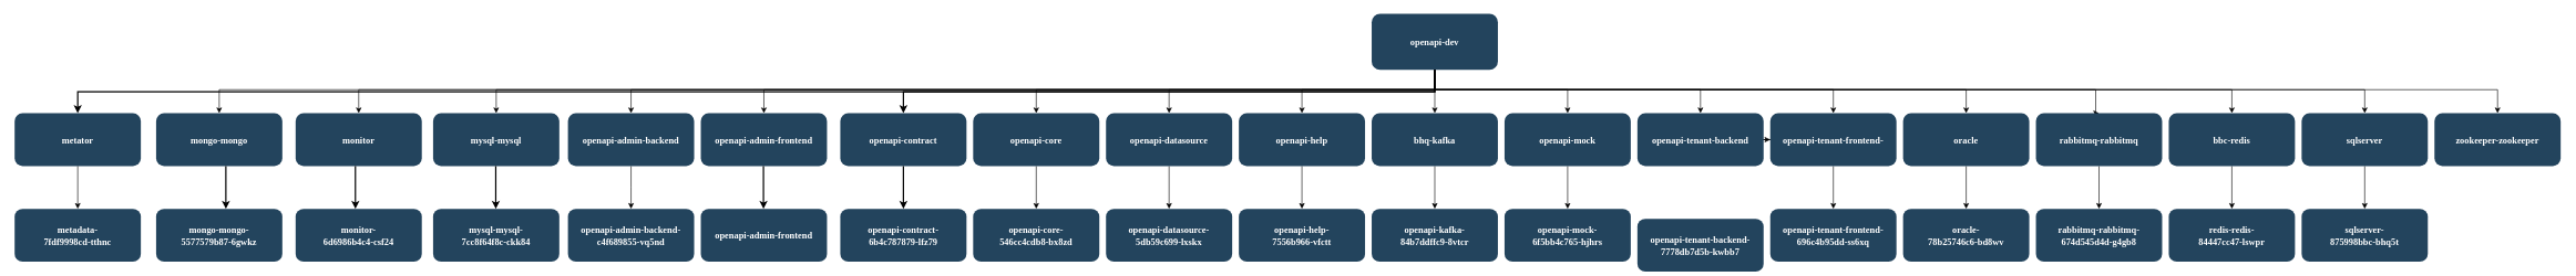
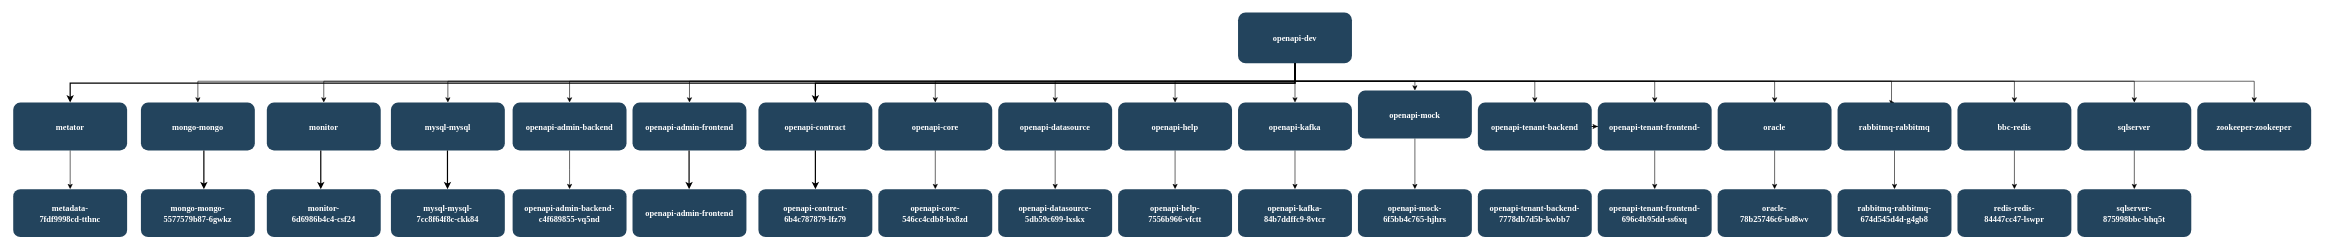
  <mxCell id="0" />
  <mxCell id="1" parent="0" />
  <mxCell id="2" style="edgeStyle=orthogonalEdgeStyle;rounded=0;orthogonalLoop=1;jettySize=auto;html=1;entryX=0.5;entryY=0;entryDx=0;entryDy=0;" edge="1" parent="1" source="19" target="37"><mxGeometry relative="1" as="geometry"><Array as="points"><mxPoint x="2158" y="135" /><mxPoint x="948" y="135" /></Array></mxGeometry></mxCell>
  <mxCell id="3" style="edgeStyle=orthogonalEdgeStyle;rounded=0;orthogonalLoop=1;jettySize=auto;html=1;entryX=0.5;entryY=0;entryDx=0;entryDy=0;" edge="1" parent="1" source="19" target="23"><mxGeometry relative="1" as="geometry"><Array as="points"><mxPoint x="2158" y="135" /><mxPoint x="328" y="135" /></Array></mxGeometry></mxCell>
  <mxCell id="4" style="edgeStyle=orthogonalEdgeStyle;rounded=0;orthogonalLoop=1;jettySize=auto;html=1;entryX=0.5;entryY=0;entryDx=0;entryDy=0;" edge="1" parent="1" source="19" target="31"><mxGeometry relative="1" as="geometry"><Array as="points"><mxPoint x="2158" y="135" /><mxPoint x="538" y="135" /></Array></mxGeometry></mxCell>
  <mxCell id="5" style="edgeStyle=orthogonalEdgeStyle;rounded=0;orthogonalLoop=1;jettySize=auto;html=1;entryX=0.5;entryY=0;entryDx=0;entryDy=0;" edge="1" parent="1" source="19" target="22"><mxGeometry relative="1" as="geometry"><Array as="points"><mxPoint x="2158" y="135" /><mxPoint x="745" y="135" /></Array></mxGeometry></mxCell>
  <mxCell id="6" style="edgeStyle=orthogonalEdgeStyle;rounded=0;orthogonalLoop=1;jettySize=auto;html=1;entryX=0.5;entryY=0;entryDx=0;entryDy=0;" edge="1" parent="1" source="19" target="39"><mxGeometry relative="1" as="geometry"><Array as="points"><mxPoint x="2158" y="135" /><mxPoint x="1148" y="135" /></Array></mxGeometry></mxCell>
  <mxCell id="7" style="edgeStyle=orthogonalEdgeStyle;rounded=0;orthogonalLoop=1;jettySize=auto;html=1;entryX=0.5;entryY=0;entryDx=0;entryDy=0;" edge="1" parent="1" source="19" target="44"><mxGeometry relative="1" as="geometry"><Array as="points"><mxPoint x="2158" y="135" /><mxPoint x="1558" y="135" /></Array></mxGeometry></mxCell>
  <mxCell id="8" style="edgeStyle=orthogonalEdgeStyle;rounded=0;orthogonalLoop=1;jettySize=auto;html=1;" edge="1" parent="1" source="19" target="47"><mxGeometry relative="1" as="geometry"><Array as="points"><mxPoint x="2158" y="135" /><mxPoint x="1758" y="135" /></Array></mxGeometry></mxCell>
  <mxCell id="9" style="edgeStyle=orthogonalEdgeStyle;rounded=0;orthogonalLoop=1;jettySize=auto;html=1;entryX=0.5;entryY=0;entryDx=0;entryDy=0;" edge="1" parent="1" source="19" target="50"><mxGeometry relative="1" as="geometry"><Array as="points"><mxPoint x="2158" y="135" /><mxPoint x="1958" y="135" /></Array></mxGeometry></mxCell>
  <mxCell id="10" style="edgeStyle=orthogonalEdgeStyle;rounded=0;orthogonalLoop=1;jettySize=auto;html=1;" edge="1" parent="1" source="19" target="53"><mxGeometry relative="1" as="geometry"><Array as="points"><mxPoint x="2158" y="135" /><mxPoint x="2158" y="135" /></Array></mxGeometry></mxCell>
  <mxCell id="11" style="edgeStyle=orthogonalEdgeStyle;rounded=0;orthogonalLoop=1;jettySize=auto;html=1;" edge="1" parent="1" source="19" target="56"><mxGeometry relative="1" as="geometry"><Array as="points"><mxPoint x="2158" y="135" /><mxPoint x="2358" y="135" /></Array></mxGeometry></mxCell>
  <mxCell id="12" style="edgeStyle=orthogonalEdgeStyle;rounded=0;orthogonalLoop=1;jettySize=auto;html=1;entryX=0.5;entryY=0;entryDx=0;entryDy=0;" edge="1" parent="1" source="19" target="59"><mxGeometry relative="1" as="geometry"><Array as="points"><mxPoint x="2158" y="135" /><mxPoint x="2558" y="135" /></Array></mxGeometry></mxCell>
  <mxCell id="13" style="edgeStyle=orthogonalEdgeStyle;rounded=0;orthogonalLoop=1;jettySize=auto;html=1;" edge="1" parent="1" source="19" target="66"><mxGeometry relative="1" as="geometry"><Array as="points"><mxPoint x="2158" y="135" /><mxPoint x="2958" y="135" /></Array></mxGeometry></mxCell>
  <mxCell id="14" style="edgeStyle=orthogonalEdgeStyle;rounded=0;orthogonalLoop=1;jettySize=auto;html=1;entryX=0.5;entryY=0;entryDx=0;entryDy=0;" edge="1" parent="1" source="19" target="69"><mxGeometry relative="1" as="geometry"><mxPoint x="3153" y="155" as="targetPoint" /><Array as="points"><mxPoint x="2158" y="135" /><mxPoint x="3153" y="135" /><mxPoint x="3153" y="171" /></Array></mxGeometry></mxCell>
  <mxCell id="15" style="edgeStyle=orthogonalEdgeStyle;rounded=0;orthogonalLoop=1;jettySize=auto;html=1;entryX=0.5;entryY=0;entryDx=0;entryDy=0;" edge="1" parent="1" source="19" target="72"><mxGeometry relative="1" as="geometry"><Array as="points"><mxPoint x="2158" y="135" /><mxPoint x="3358" y="135" /></Array></mxGeometry></mxCell>
  <mxCell id="16" style="edgeStyle=orthogonalEdgeStyle;rounded=0;orthogonalLoop=1;jettySize=auto;html=1;" edge="1" parent="1" source="19" target="75"><mxGeometry relative="1" as="geometry"><Array as="points"><mxPoint x="2158" y="135" /><mxPoint x="3558" y="135" /></Array></mxGeometry></mxCell>
  <mxCell id="17" style="edgeStyle=orthogonalEdgeStyle;rounded=0;orthogonalLoop=1;jettySize=auto;html=1;" edge="1" parent="1" source="19" target="77"><mxGeometry relative="1" as="geometry"><Array as="points"><mxPoint x="2158" y="135" /><mxPoint x="3758" y="135" /></Array></mxGeometry></mxCell>
  <mxCell id="18" style="edgeStyle=orthogonalEdgeStyle;rounded=0;orthogonalLoop=1;jettySize=auto;html=1;" edge="1" parent="1" source="19" target="62"><mxGeometry relative="1" as="geometry"><Array as="points"><mxPoint x="2158" y="135" /><mxPoint x="2758" y="135" /></Array></mxGeometry></mxCell>
  <mxCell id="19" value="openapi-dev" style="rounded=1;fillColor=#23445D;gradientColor=none;strokeColor=none;fontColor=#FFFFFF;fontStyle=1;fontFamily=Tahoma;fontSize=14" parent="1" vertex="1"><mxGeometry x="2063" y="20.5" width="190" height="84.5" as="geometry" /></mxCell>
  <mxCell id="20" value="openapi-contract" style="rounded=1;fillColor=#23445D;gradientColor=none;strokeColor=none;fontColor=#FFFFFF;fontStyle=1;fontFamily=Tahoma;fontSize=14" parent="1" vertex="1"><mxGeometry x="1263" y="170.5" width="190" height="80" as="geometry" /></mxCell>
  <mxCell id="21" value="" style="edgeStyle=elbowEdgeStyle;elbow=vertical;strokeWidth=2;rounded=0" parent="1" source="19" target="20" edge="1"><mxGeometry x="337" y="215.5" width="100" height="100" as="geometry"><mxPoint x="250" y="150.5" as="sourcePoint" /><mxPoint x="350" y="50.5" as="targetPoint" /></mxGeometry></mxCell>
  <mxCell id="22" value="mysql-mysql" style="rounded=1;fillColor=#23445D;gradientColor=none;strokeColor=none;fontColor=#FFFFFF;fontStyle=1;fontFamily=Tahoma;fontSize=14" parent="1" vertex="1"><mxGeometry x="650" y="170.5" width="190" height="80" as="geometry" /></mxCell>
  <mxCell id="23" value="mongo-mongo" style="rounded=1;fillColor=#23445D;gradientColor=none;strokeColor=none;fontColor=#FFFFFF;fontStyle=1;fontFamily=Tahoma;fontSize=14" parent="1" vertex="1"><mxGeometry x="233" y="170.5" width="190" height="80" as="geometry" /></mxCell>
  <mxCell id="24" value="metator" style="rounded=1;fillColor=#23445D;gradientColor=none;strokeColor=none;fontColor=#FFFFFF;fontStyle=1;fontFamily=Tahoma;fontSize=14" parent="1" vertex="1"><mxGeometry x="20" y="170.5" width="190" height="80" as="geometry" /></mxCell>
  <mxCell id="25" value="" style="edgeStyle=elbowEdgeStyle;elbow=vertical;strokeWidth=2;rounded=0" parent="1" source="19" target="24" edge="1"><mxGeometry x="-23" y="135.5" width="100" height="100" as="geometry"><mxPoint x="-110" y="70.5" as="sourcePoint" /><mxPoint x="-10" y="-29.5" as="targetPoint" /></mxGeometry></mxCell>
  <mxCell id="26" value="" style="edgeStyle=elbowEdgeStyle;elbow=vertical;strokeWidth=2;rounded=0" parent="1" source="23" edge="1"><mxGeometry x="-23" y="135.5" width="100" height="100" as="geometry"><mxPoint x="-110" y="70.5" as="sourcePoint" /><mxPoint x="338" y="315" as="targetPoint" /><Array as="points"><mxPoint x="338" y="270" /></Array></mxGeometry></mxCell>
  <mxCell id="27" value="" style="edgeStyle=elbowEdgeStyle;elbow=vertical;strokeWidth=2;rounded=0;entryX=0.5;entryY=0;entryDx=0;entryDy=0;" parent="1" source="20" target="42" edge="1"><mxGeometry x="-23" y="135.5" width="100" height="100" as="geometry"><mxPoint x="-110" y="70.5" as="sourcePoint" /><mxPoint x="1370" y="290.5" as="targetPoint" /></mxGeometry></mxCell>
  <mxCell id="28" value="" style="endArrow=classic;html=1;exitX=0.5;exitY=1;exitDx=0;exitDy=0;" edge="1" parent="1" source="24"><mxGeometry width="50" height="50" relative="1" as="geometry"><mxPoint x="143" y="395" as="sourcePoint" /><mxPoint x="115" y="315" as="targetPoint" /></mxGeometry></mxCell>
  <mxCell id="29" value="metadata-&#10;7fdf9998cd-tthnc" style="rounded=1;fillColor=#23445D;gradientColor=none;strokeColor=none;fontColor=#FFFFFF;fontStyle=1;fontFamily=Tahoma;fontSize=14" vertex="1" parent="1"><mxGeometry x="20" y="315" width="190" height="80" as="geometry" /></mxCell>
  <mxCell id="30" value="mongo-mongo-&#10;5577579b87-6gwkz" style="rounded=1;fillColor=#23445D;gradientColor=none;strokeColor=none;fontColor=#FFFFFF;fontStyle=1;fontFamily=Tahoma;fontSize=14" vertex="1" parent="1"><mxGeometry x="233" y="315" width="190" height="80" as="geometry" /></mxCell>
  <mxCell id="31" value="monitor" style="rounded=1;fillColor=#23445D;gradientColor=none;strokeColor=none;fontColor=#FFFFFF;fontStyle=1;fontFamily=Tahoma;fontSize=14" vertex="1" parent="1"><mxGeometry x="443" y="170.5" width="190" height="80" as="geometry" /></mxCell>
  <mxCell id="32" value="" style="edgeStyle=elbowEdgeStyle;elbow=vertical;strokeWidth=2;rounded=0" edge="1" parent="1"><mxGeometry x="172" y="135.5" width="100" height="100" as="geometry"><mxPoint x="533" y="250.5" as="sourcePoint" /><mxPoint x="533" y="315" as="targetPoint" /><Array as="points"><mxPoint x="533" y="270" /></Array></mxGeometry></mxCell>
  <mxCell id="33" value="monitor-&#10;6d6986b4c4-csf24" style="rounded=1;fillColor=#23445D;gradientColor=none;strokeColor=none;fontColor=#FFFFFF;fontStyle=1;fontFamily=Tahoma;fontSize=14" vertex="1" parent="1"><mxGeometry x="443" y="315" width="190" height="80" as="geometry" /></mxCell>
  <mxCell id="34" value="mysql-mysql-&#10;7cc8f64f8c-ckk84" style="rounded=1;fillColor=#23445D;gradientColor=none;strokeColor=none;fontColor=#FFFFFF;fontStyle=1;fontFamily=Tahoma;fontSize=14" vertex="1" parent="1"><mxGeometry x="650" y="315" width="190" height="80" as="geometry" /></mxCell>
  <mxCell id="35" value="" style="edgeStyle=elbowEdgeStyle;elbow=vertical;strokeWidth=2;rounded=0" edge="1" parent="1"><mxGeometry x="383.33" y="135.5" width="100" height="100" as="geometry"><mxPoint x="744.33" y="250.5" as="sourcePoint" /><mxPoint x="744.33" y="315" as="targetPoint" /><Array as="points"><mxPoint x="744.33" y="270" /></Array></mxGeometry></mxCell>
  <mxCell id="36" style="edgeStyle=orthogonalEdgeStyle;rounded=0;orthogonalLoop=1;jettySize=auto;html=1;" edge="1" parent="1" source="37"><mxGeometry relative="1" as="geometry"><mxPoint x="948" y="315" as="targetPoint" /></mxGeometry></mxCell>
  <mxCell id="37" value="openapi-admin-backend" style="rounded=1;fillColor=#23445D;gradientColor=none;strokeColor=none;fontColor=#FFFFFF;fontStyle=1;fontFamily=Tahoma;fontSize=14" vertex="1" parent="1"><mxGeometry x="853" y="170.5" width="190" height="80" as="geometry" /></mxCell>
  <mxCell id="38" value="openapi-admin-backend-&#10;c4f689855-vq5nd" style="rounded=1;fillColor=#23445D;gradientColor=none;strokeColor=none;fontColor=#FFFFFF;fontStyle=1;fontFamily=Tahoma;fontSize=14" vertex="1" parent="1"><mxGeometry x="853" y="315" width="190" height="80" as="geometry" /></mxCell>
  <mxCell id="39" value="openapi-admin-frontend" style="rounded=1;fillColor=#23445D;gradientColor=none;strokeColor=none;fontColor=#FFFFFF;fontStyle=1;fontFamily=Tahoma;fontSize=14" vertex="1" parent="1"><mxGeometry x="1053" y="170.5" width="190" height="80" as="geometry" /></mxCell>
  <mxCell id="40" value="openapi-admin-frontend" style="rounded=1;fillColor=#23445D;gradientColor=none;strokeColor=none;fontColor=#FFFFFF;fontStyle=1;fontFamily=Tahoma;fontSize=14" vertex="1" parent="1"><mxGeometry x="1053" y="315" width="190" height="80" as="geometry" /></mxCell>
  <mxCell id="41" value="" style="edgeStyle=elbowEdgeStyle;elbow=vertical;strokeWidth=2;rounded=0" edge="1" parent="1"><mxGeometry x="786.33" y="135.5" width="100" height="100" as="geometry"><mxPoint x="1147.33" y="250.5" as="sourcePoint" /><mxPoint x="1147.33" y="315" as="targetPoint" /><Array as="points"><mxPoint x="1147.33" y="270" /></Array></mxGeometry></mxCell>
  <mxCell id="42" value="openapi-contract-&#10;6b4c787879-lfz79" style="rounded=1;fillColor=#23445D;gradientColor=none;strokeColor=none;fontColor=#FFFFFF;fontStyle=1;fontFamily=Tahoma;fontSize=14" vertex="1" parent="1"><mxGeometry x="1263" y="315" width="190" height="80" as="geometry" /></mxCell>
  <mxCell id="43" style="edgeStyle=orthogonalEdgeStyle;rounded=0;orthogonalLoop=1;jettySize=auto;html=1;entryX=0.5;entryY=0;entryDx=0;entryDy=0;" edge="1" parent="1" source="44" target="45"><mxGeometry relative="1" as="geometry" /></mxCell>
  <mxCell id="44" value="openapi-core" style="rounded=1;fillColor=#23445D;gradientColor=none;strokeColor=none;fontColor=#FFFFFF;fontStyle=1;fontFamily=Tahoma;fontSize=14" vertex="1" parent="1"><mxGeometry x="1463" y="170.5" width="190" height="80" as="geometry" /></mxCell>
  <mxCell id="45" value="openapi-core-&#10;546cc4cdb8-bx8zd" style="rounded=1;fillColor=#23445D;gradientColor=none;strokeColor=none;fontColor=#FFFFFF;fontStyle=1;fontFamily=Tahoma;fontSize=14" vertex="1" parent="1"><mxGeometry x="1463" y="315" width="190" height="80" as="geometry" /></mxCell>
  <mxCell id="46" style="edgeStyle=orthogonalEdgeStyle;rounded=0;orthogonalLoop=1;jettySize=auto;html=1;entryX=0.5;entryY=0;entryDx=0;entryDy=0;" edge="1" parent="1" source="47" target="48"><mxGeometry relative="1" as="geometry" /></mxCell>
  <mxCell id="47" value="openapi-datasource" style="rounded=1;fillColor=#23445D;gradientColor=none;strokeColor=none;fontColor=#FFFFFF;fontStyle=1;fontFamily=Tahoma;fontSize=14" vertex="1" parent="1"><mxGeometry x="1663" y="170.5" width="190" height="80" as="geometry" /></mxCell>
  <mxCell id="48" value="openapi-datasource-&#10;5db59c699-lxskx" style="rounded=1;fillColor=#23445D;gradientColor=none;strokeColor=none;fontColor=#FFFFFF;fontStyle=1;fontFamily=Tahoma;fontSize=14" vertex="1" parent="1"><mxGeometry x="1663" y="315" width="190" height="80" as="geometry" /></mxCell>
  <mxCell id="49" style="edgeStyle=orthogonalEdgeStyle;rounded=0;orthogonalLoop=1;jettySize=auto;html=1;" edge="1" parent="1" source="50" target="51"><mxGeometry relative="1" as="geometry" /></mxCell>
  <mxCell id="50" value="openapi-help" style="rounded=1;fillColor=#23445D;gradientColor=none;strokeColor=none;fontColor=#FFFFFF;fontStyle=1;fontFamily=Tahoma;fontSize=14" vertex="1" parent="1"><mxGeometry x="1863" y="170.5" width="190" height="80" as="geometry" /></mxCell>
  <mxCell id="51" value="openapi-help-&#10;7556b966-vfctt" style="rounded=1;fillColor=#23445D;gradientColor=none;strokeColor=none;fontColor=#FFFFFF;fontStyle=1;fontFamily=Tahoma;fontSize=14" vertex="1" parent="1"><mxGeometry x="1863" y="315" width="190" height="80" as="geometry" /></mxCell>
  <mxCell id="52" style="edgeStyle=orthogonalEdgeStyle;rounded=0;orthogonalLoop=1;jettySize=auto;html=1;entryX=0.5;entryY=0;entryDx=0;entryDy=0;" edge="1" parent="1" source="53" target="54"><mxGeometry relative="1" as="geometry" /></mxCell>
- <mxCell id="53" value="bhq-kafka" style="rounded=1;fillColor=#23445D;gradientColor=none;strokeColor=none;fontColor=#FFFFFF;fontStyle=1;fontFamily=Tahoma;fontSize=14" vertex="1" parent="1"><mxGeometry x="2063" y="170.5" width="190" height="80" as="geometry" /></mxCell>
+ <mxCell id="53" value="openapi-kafka" style="rounded=1;fillColor=#23445D;gradientColor=none;strokeColor=none;fontColor=#FFFFFF;fontStyle=1;fontFamily=Tahoma;fontSize=14" vertex="1" parent="1"><mxGeometry x="2063" y="170.5" width="190" height="80" as="geometry" /></mxCell>
  <mxCell id="54" value="openapi-kafka-&#10;84b7ddffc9-8vtcr" style="rounded=1;fillColor=#23445D;gradientColor=none;strokeColor=none;fontColor=#FFFFFF;fontStyle=1;fontFamily=Tahoma;fontSize=14" vertex="1" parent="1"><mxGeometry x="2063" y="315" width="190" height="80" as="geometry" /></mxCell>
  <mxCell id="55" style="edgeStyle=orthogonalEdgeStyle;rounded=0;orthogonalLoop=1;jettySize=auto;html=1;" edge="1" parent="1" source="56" target="57"><mxGeometry relative="1" as="geometry" /></mxCell>
- <mxCell id="56" value="openapi-mock" style="rounded=1;fillColor=#23445D;gradientColor=none;strokeColor=none;fontColor=#FFFFFF;fontStyle=1;fontFamily=Tahoma;fontSize=14" vertex="1" parent="1"><mxGeometry x="2263" y="170.5" width="190" height="80" as="geometry" /></mxCell>
+ <mxCell id="56" value="openapi-mock" style="rounded=1;fillColor=#23445D;gradientColor=none;strokeColor=none;fontColor=#FFFFFF;fontStyle=1;fontFamily=Tahoma;fontSize=14" vertex="1" parent="1"><mxGeometry x="2263" y="150.5" width="190" height="80" as="geometry" /></mxCell>
  <mxCell id="57" value="openapi-mock-&#10;6f5bb4c765-hjhrs" style="rounded=1;fillColor=#23445D;gradientColor=none;strokeColor=none;fontColor=#FFFFFF;fontStyle=1;fontFamily=Tahoma;fontSize=14" vertex="1" parent="1"><mxGeometry x="2263" y="315" width="190" height="80" as="geometry" /></mxCell>
  <mxCell id="58" style="edgeStyle=orthogonalEdgeStyle;rounded=0;orthogonalLoop=1;jettySize=auto;html=1;" edge="1" parent="1" source="59" target="62"><mxGeometry relative="1" as="geometry" /></mxCell>
  <mxCell id="59" value="openapi-tenant-backend" style="rounded=1;fillColor=#23445D;gradientColor=none;strokeColor=none;fontColor=#FFFFFF;fontStyle=1;fontFamily=Tahoma;fontSize=14" vertex="1" parent="1"><mxGeometry x="2463" y="170.5" width="190" height="80" as="geometry" /></mxCell>
- <mxCell id="60" value="openapi-tenant-backend-&#10;7778db7d5b-kwbb7" style="rounded=1;fillColor=#23445D;gradientColor=none;strokeColor=none;fontColor=#FFFFFF;fontStyle=1;fontFamily=Tahoma;fontSize=14" vertex="1" parent="1"><mxGeometry x="2463" y="330" width="190" height="80" as="geometry" /></mxCell>
+ <mxCell id="60" value="openapi-tenant-backend-&#10;7778db7d5b-kwbb7" style="rounded=1;fillColor=#23445D;gradientColor=none;strokeColor=none;fontColor=#FFFFFF;fontStyle=1;fontFamily=Tahoma;fontSize=14" vertex="1" parent="1"><mxGeometry x="2463" y="315" width="190" height="80" as="geometry" /></mxCell>
  <mxCell id="61" style="edgeStyle=orthogonalEdgeStyle;rounded=0;orthogonalLoop=1;jettySize=auto;html=1;" edge="1" parent="1" source="62" target="63"><mxGeometry relative="1" as="geometry" /></mxCell>
  <mxCell id="62" value="openapi-tenant-frontend-" style="rounded=1;fillColor=#23445D;gradientColor=none;strokeColor=none;fontColor=#FFFFFF;fontStyle=1;fontFamily=Tahoma;fontSize=14" vertex="1" parent="1"><mxGeometry x="2663" y="170.5" width="190" height="80" as="geometry" /></mxCell>
  <mxCell id="63" value="openapi-tenant-frontend-&#10;696c4b95dd-ss6xq" style="rounded=1;fillColor=#23445D;gradientColor=none;strokeColor=none;fontColor=#FFFFFF;fontStyle=1;fontFamily=Tahoma;fontSize=14" vertex="1" parent="1"><mxGeometry x="2663" y="315" width="190" height="80" as="geometry" /></mxCell>
  <mxCell id="64" style="edgeStyle=orthogonalEdgeStyle;rounded=0;orthogonalLoop=1;jettySize=auto;html=1;exitX=0.5;exitY=1;exitDx=0;exitDy=0;" edge="1" parent="1" source="62" target="62"><mxGeometry relative="1" as="geometry" /></mxCell>
  <mxCell id="65" style="edgeStyle=orthogonalEdgeStyle;rounded=0;orthogonalLoop=1;jettySize=auto;html=1;" edge="1" parent="1" source="66" target="67"><mxGeometry relative="1" as="geometry" /></mxCell>
  <mxCell id="66" value="oracle" style="rounded=1;fillColor=#23445D;gradientColor=none;strokeColor=none;fontColor=#FFFFFF;fontStyle=1;fontFamily=Tahoma;fontSize=14" vertex="1" parent="1"><mxGeometry x="2863" y="170.5" width="190" height="80" as="geometry" /></mxCell>
  <mxCell id="67" value="oracle-&#10;78b25746c6-bd8wv" style="rounded=1;fillColor=#23445D;gradientColor=none;strokeColor=none;fontColor=#FFFFFF;fontStyle=1;fontFamily=Tahoma;fontSize=14" vertex="1" parent="1"><mxGeometry x="2863" y="315" width="190" height="80" as="geometry" /></mxCell>
  <mxCell id="68" style="edgeStyle=orthogonalEdgeStyle;rounded=0;orthogonalLoop=1;jettySize=auto;html=1;" edge="1" parent="1" source="69" target="70"><mxGeometry relative="1" as="geometry" /></mxCell>
  <mxCell id="69" value="rabbitmq-rabbitmq" style="rounded=1;fillColor=#23445D;gradientColor=none;strokeColor=none;fontColor=#FFFFFF;fontStyle=1;fontFamily=Tahoma;fontSize=14" vertex="1" parent="1"><mxGeometry x="3063" y="170.5" width="190" height="80" as="geometry" /></mxCell>
  <mxCell id="70" value="rabbitmq-rabbitmq-&#10;674d545d4d-g4gb8" style="rounded=1;fillColor=#23445D;gradientColor=none;strokeColor=none;fontColor=#FFFFFF;fontStyle=1;fontFamily=Tahoma;fontSize=14" vertex="1" parent="1"><mxGeometry x="3063" y="315" width="190" height="80" as="geometry" /></mxCell>
  <mxCell id="71" style="edgeStyle=orthogonalEdgeStyle;rounded=0;orthogonalLoop=1;jettySize=auto;html=1;entryX=0.5;entryY=0;entryDx=0;entryDy=0;" edge="1" parent="1" source="72" target="73"><mxGeometry relative="1" as="geometry" /></mxCell>
  <mxCell id="72" value="bbc-redis" style="rounded=1;fillColor=#23445D;gradientColor=none;strokeColor=none;fontColor=#FFFFFF;fontStyle=1;fontFamily=Tahoma;fontSize=14" vertex="1" parent="1"><mxGeometry x="3263" y="170.5" width="190" height="80" as="geometry" /></mxCell>
  <mxCell id="73" value="redis-redis-&#10;84447cc47-lswpr" style="rounded=1;fillColor=#23445D;gradientColor=none;strokeColor=none;fontColor=#FFFFFF;fontStyle=1;fontFamily=Tahoma;fontSize=14" vertex="1" parent="1"><mxGeometry x="3263" y="315" width="190" height="80" as="geometry" /></mxCell>
  <mxCell id="74" style="edgeStyle=orthogonalEdgeStyle;rounded=0;orthogonalLoop=1;jettySize=auto;html=1;entryX=0.5;entryY=0;entryDx=0;entryDy=0;" edge="1" parent="1" source="75" target="76"><mxGeometry relative="1" as="geometry" /></mxCell>
  <mxCell id="75" value="sqlserver" style="rounded=1;fillColor=#23445D;gradientColor=none;strokeColor=none;fontColor=#FFFFFF;fontStyle=1;fontFamily=Tahoma;fontSize=14" vertex="1" parent="1"><mxGeometry x="3463" y="170.5" width="190" height="80" as="geometry" /></mxCell>
  <mxCell id="76" value="sqlserver-&#10;875998bbc-bhq5t" style="rounded=1;fillColor=#23445D;gradientColor=none;strokeColor=none;fontColor=#FFFFFF;fontStyle=1;fontFamily=Tahoma;fontSize=14" vertex="1" parent="1"><mxGeometry x="3463" y="315" width="190" height="80" as="geometry" /></mxCell>
  <mxCell id="77" value="zookeeper-zookeeper" style="rounded=1;fillColor=#23445D;gradientColor=none;strokeColor=none;fontColor=#FFFFFF;fontStyle=1;fontFamily=Tahoma;fontSize=14" vertex="1" parent="1"><mxGeometry x="3663" y="170.5" width="190" height="80" as="geometry" /></mxCell>
